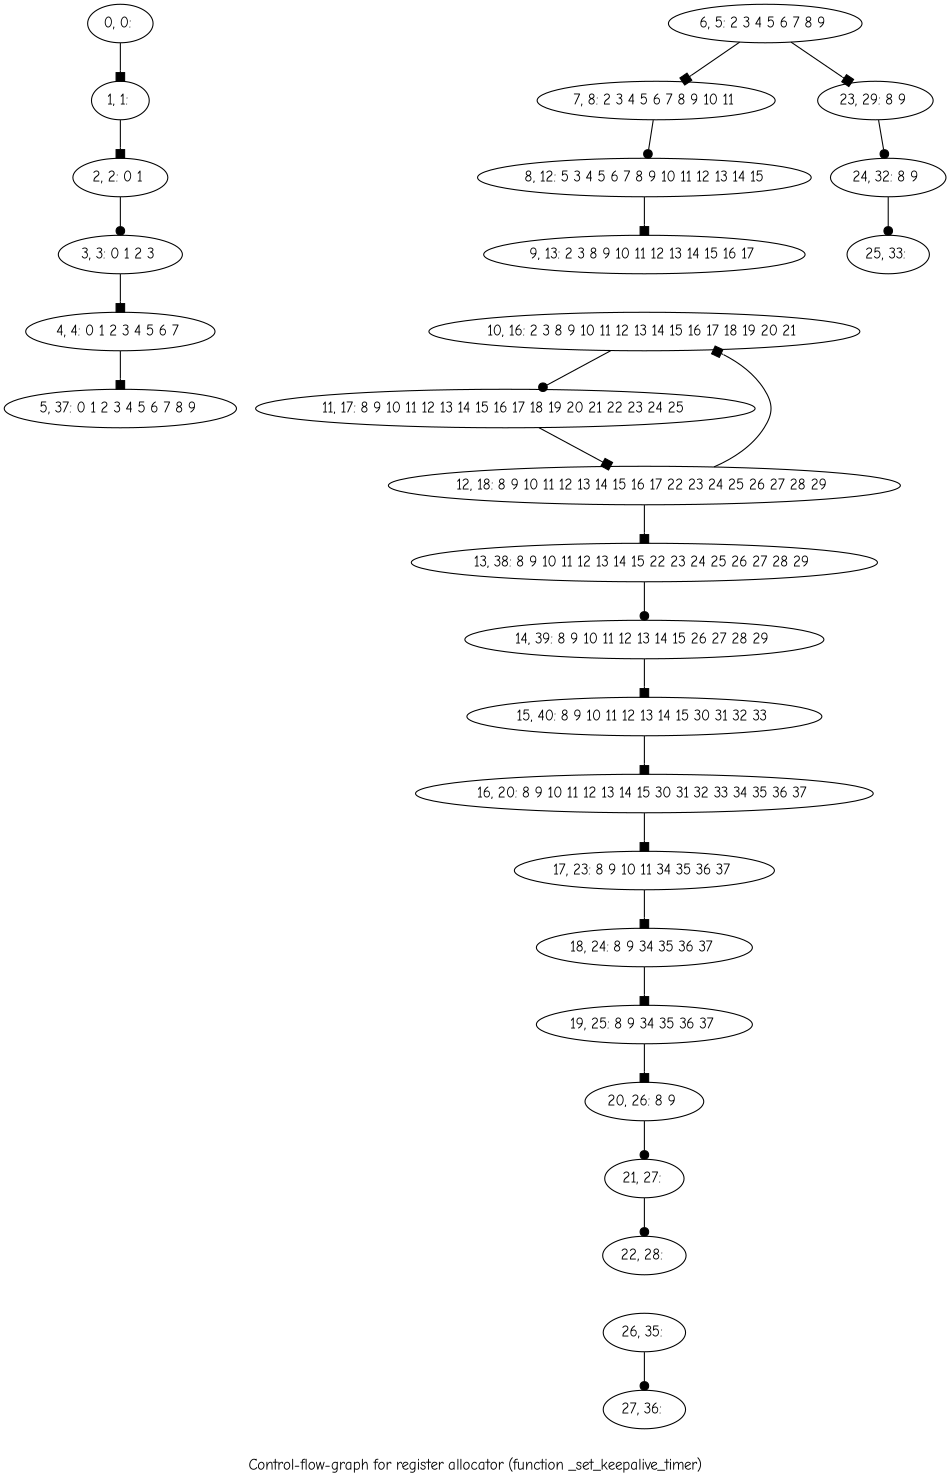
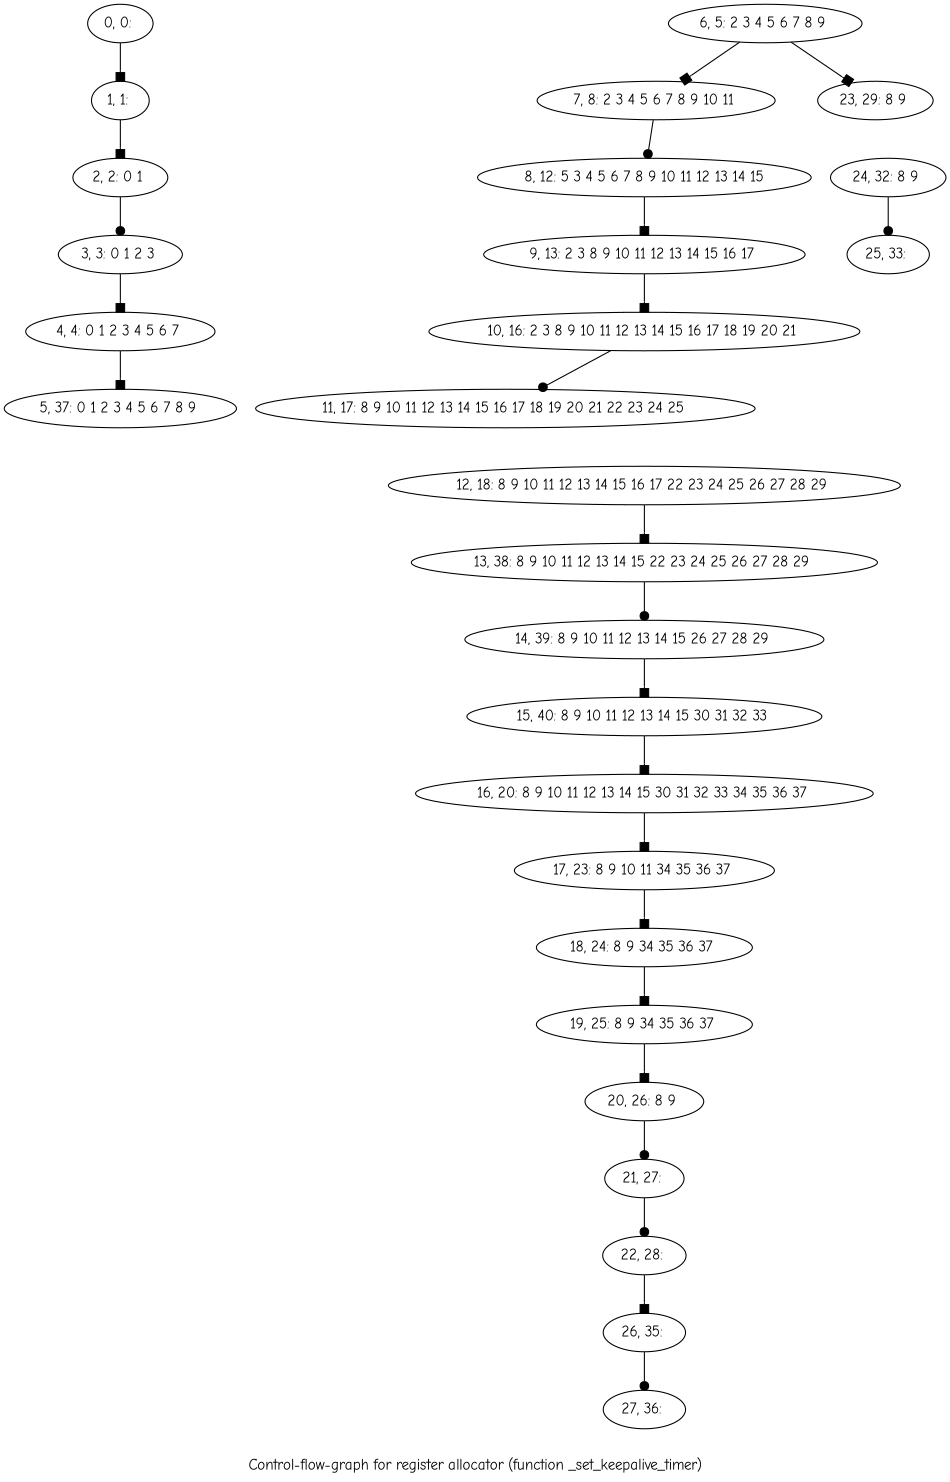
  digraph {
    fontname="Comic Neue"
    label="Control-flow-graph for register allocator (function _set_keepalive_timer)"
    node [fontname="Comic Neue"]
    edge [arrowhead=box fontname="Comic Neue"]
    n1 [label="0, 0: "]
    n2 [label="1, 1: "]
    n3 [label="2, 2: 0 1 "]
    n4 [label="3, 3: 0 1 2 3 "]
    n5 [label="4, 4: 0 1 2 3 4 5 6 7 "]
    n6 [label="5, 37: 0 1 2 3 4 5 6 7 8 9 "]
    n7 [label="6, 5: 2 3 4 5 6 7 8 9 "]
    n8 [label="7, 8: 2 3 4 5 6 7 8 9 10 11 "]
    n9 [label="23, 29: 8 9 "]
    n10 [label="8, 12: 5 3 4 5 6 7 8 9 10 11 12 13 14 15"]
    n11 [label="24, 32: 8 9 "]
    n12 [label="9, 13: 2 3 8 9 10 11 12 13 14 15 16 17 "]
    n13 [label="10, 16: 2 3 8 9 10 11 12 13 14 15 16 17 18 19 20 21 "]
    n14 [label="11, 17: 8 9 10 11 12 13 14 15 16 17 18 19 20 21 22 23 24 25 "]
    n15 [label="12, 18: 8 9 10 11 12 13 14 15 16 17 22 23 24 25 26 27 28 29 "]
    n16 [label="13, 38: 8 9 10 11 12 13 14 15 22 23 24 25 26 27 28 29 "]
    n17 [label="14, 39: 8 9 10 11 12 13 14 15 26 27 28 29 "]
    n18 [label="15, 40: 8 9 10 11 12 13 14 15 30 31 32 33 "]
    n19 [label="16, 20: 8 9 10 11 12 13 14 15 30 31 32 33 34 35 36 37 "]
    n20 [label="17, 23: 8 9 10 11 34 35 36 37 "]
    n21 [label="18, 24: 8 9 34 35 36 37 "]
    n22 [label="19, 25: 8 9 34 35 36 37 "]
    n23 [label="20, 26: 8 9 "]
    n24 [label="21, 27: "]
    n25 [label="22, 28: "]
    n26 [label="26, 35: "]
    n27 [label="27, 36: "]
    n28 [label="25, 33: "]
    n1 -> n2
    n2 -> n3
    n3 -> n4 [arrowhead=dot]
    n4 -> n5
    n5 -> n6
    n7 -> n8
    n7 -> n9
    n8 -> n10 [arrowhead=dot]
-   n9 -> n11 [arrowhead=dot]
    n10 -> n12
    n11 -> n28 [arrowhead=dot]
-   n15 -> n13
+   n12 -> n13
    n13 -> n14 [arrowhead=dot]
-   n14 -> n15
    n15 -> n16
    n16 -> n17 [arrowhead=dot]
    n17 -> n18
    n18 -> n19
    n19 -> n20
    n20 -> n21
    n21 -> n22
    n22 -> n23
    n23 -> n24 [arrowhead=dot]
    n24 -> n25 [arrowhead=dot]
+   n25 -> n26
    n26 -> n27 [arrowhead=dot]
  }
